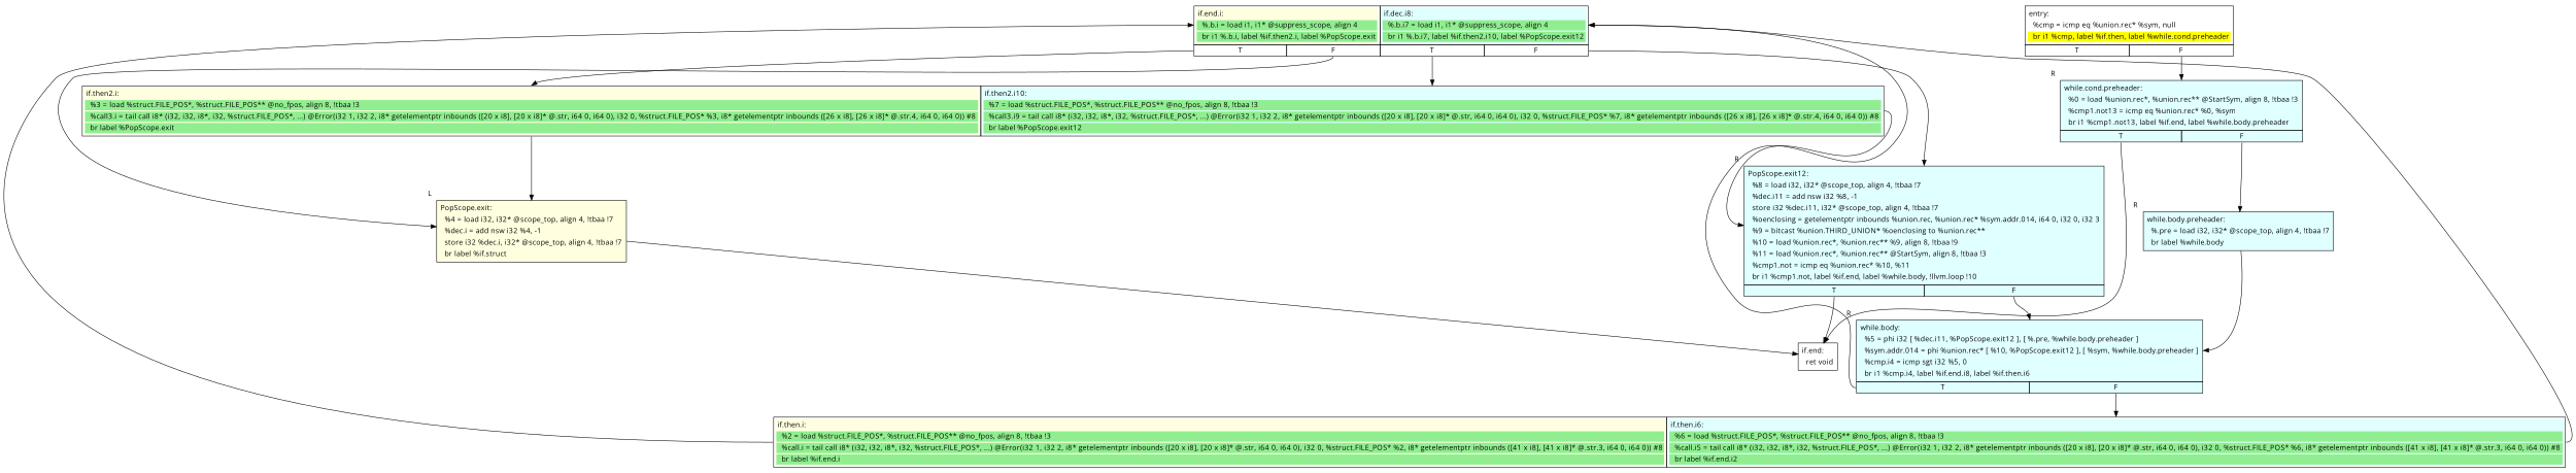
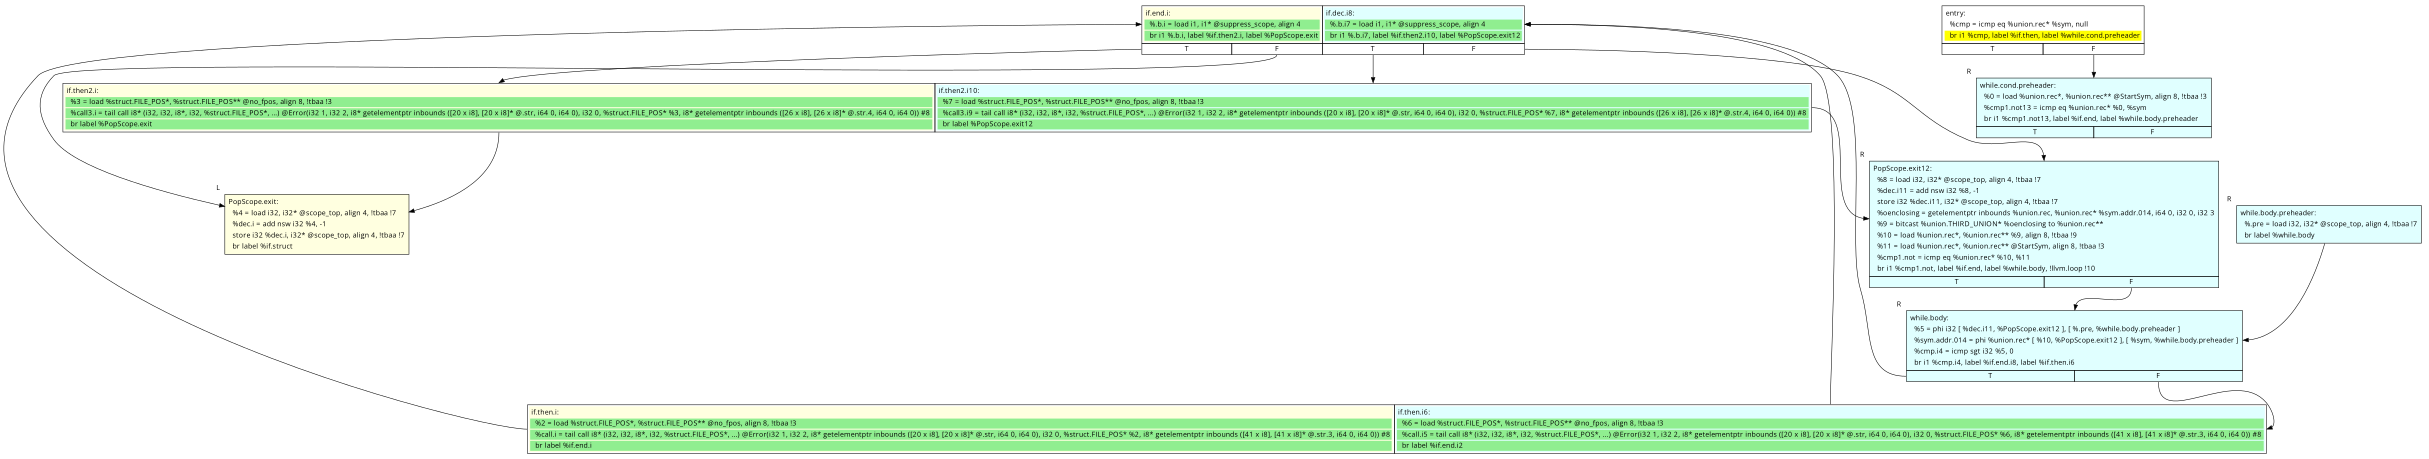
  digraph {
    fontname="Open Sans"
    node [fontname="Open Sans" shape=none]
    edge [fontname="Open Sans" headport=f tailport=fF]
    n1 [label=<<table border="0" cellspacing="0"> <tr><td port="f1" border="1" colspan="2"><table bgcolor="LightYellow" border="0"> <tr><td align="left">if.end.i:</td></tr> <tr><td bgcolor="lightgreen" align="left">  %.b.i = load i1, i1* @suppress_scope, align 4</td></tr> <tr><td bgcolor="lightgreen" align="left">  br i1 %.b.i, label %if.then2.i, label %PopScope.exit</td></tr> </table> </td> <td port="f2" border="1" colspan="2"><table bgcolor="LightCyan" border="0"> <tr><td align="left">if.dec.i8:</td></tr> <tr><td bgcolor="lightgreen" align="left">  %.b.i7 = load i1, i1* @suppress_scope, align 4</td></tr> <tr><td bgcolor="lightgreen" align="left">  br i1 %.b.i7, label %if.then2.i10, label %PopScope.exit12</td></tr> </table> </td></tr> <tr><td border="1" port="f1T">T</td><td border="1" port="f1F">F</td> <td border="1" port="f2T">T</td><td border="1" port="f2F">F</td> </tr> </table>>]
    n2 [label=<<table border="0" cellspacing="0"> <tr><td port="f1" border="1" colspan="2"><table bgcolor="LightYellow" border="0"> <tr><td align="left">if.then2.i:</td></tr> <tr><td bgcolor="lightgreen" align="left">  %3 = load %struct.FILE_POS*, %struct.FILE_POS** @no_fpos, align 8, !tbaa !3</td></tr> <tr><td bgcolor="lightgreen" align="left">  %call3.i = tail call i8* (i32, i32, i8*, i32, %struct.FILE_POS*, ...) @Error(i32 1, i32 2, i8* getelementptr inbounds ([20 x i8], [20 x i8]* @.str, i64 0, i64 0), i32 0, %struct.FILE_POS* %3, i8* getelementptr inbounds ([26 x i8], [26 x i8]* @.str.4, i64 0, i64 0)) #8</td></tr> <tr><td bgcolor="lightgreen" align="left">  br label %PopScope.exit</td></tr> </table> </td> <td port="f2" border="1" colspan="2"><table bgcolor="LightCyan" border="0"> <tr><td align="left">if.then2.i10:</td></tr> <tr><td bgcolor="lightgreen" align="left">  %7 = load %struct.FILE_POS*, %struct.FILE_POS** @no_fpos, align 8, !tbaa !3</td></tr> <tr><td bgcolor="lightgreen" align="left">  %call3.i9 = tail call i8* (i32, i32, i8*, i32, %struct.FILE_POS*, ...) @Error(i32 1, i32 2, i8* getelementptr inbounds ([20 x i8], [20 x i8]* @.str, i64 0, i64 0), i32 0, %struct.FILE_POS* %7, i8* getelementptr inbounds ([26 x i8], [26 x i8]* @.str.4, i64 0, i64 0)) #8</td></tr> <tr><td bgcolor="lightgreen" align="left">  br label %PopScope.exit12</td></tr> </table> </td></tr> </table>>]
    n3 [label=<<table  bgcolor="LightYellow"  border="0" cellspacing="0"> <tr><td port="f" border="1"><table border="0"> <tr><td align="left">PopScope.exit:</td></tr> <tr><td align="left">  %4 = load i32, i32* @scope_top, align 4, !tbaa !7</td></tr> <tr><td align="left">  %dec.i = add nsw i32 %4, -1</td></tr> <tr><td align="left">  store i32 %dec.i, i32* @scope_top, align 4, !tbaa !7</td></tr> <tr><td align="left">  br label %if.struct</td></tr> </table> </td></tr> </table>> xlabel=L]
    n4 [label=<<table  bgcolor="LightCyan"  border="0" cellspacing="0"> <tr><td port="f" border="1" colspan="2"><table border="0"> <tr><td align="left">PopScope.exit12:</td></tr> <tr><td align="left">  %8 = load i32, i32* @scope_top, align 4, !tbaa !7</td></tr> <tr><td align="left">  %dec.i11 = add nsw i32 %8, -1</td></tr> <tr><td align="left">  store i32 %dec.i11, i32* @scope_top, align 4, !tbaa !7</td></tr> <tr><td align="left">  %oenclosing = getelementptr inbounds %union.rec, %union.rec* %sym.addr.014, i64 0, i32 0, i32 3</td></tr> <tr><td align="left">  %9 = bitcast %union.THIRD_UNION* %oenclosing to %union.rec**</td></tr> <tr><td align="left">  %10 = load %union.rec*, %union.rec** %9, align 8, !tbaa !9</td></tr> <tr><td align="left">  %11 = load %union.rec*, %union.rec** @StartSym, align 8, !tbaa !3</td></tr> <tr><td align="left">  %cmp1.not = icmp eq %union.rec* %10, %11</td></tr> <tr><td align="left">  br i1 %cmp1.not, label %if.end, label %while.body, !llvm.loop !10</td></tr> </table> </td></tr> <tr><td border="1" port="fT">T</td><td border="1" port="fF">F</td></tr> </table>> xlabel=R]
-   n5 [label=<<table  border="0" cellspacing="0"> <tr><td port="f" border="1"><table border="0"> <tr><td align="left">if.end:</td></tr> <tr><td align="left">  ret void</td></tr> </table> </td></tr> </table>>]
    n6 [label=<<table  bgcolor="LightCyan"  border="0" cellspacing="0"> <tr><td port="f" border="1" colspan="2"><table border="0"> <tr><td align="left">while.body:</td></tr> <tr><td align="left">  %5 = phi i32 [ %dec.i11, %PopScope.exit12 ], [ %.pre, %while.body.preheader ]</td></tr> <tr><td align="left">  %sym.addr.014 = phi %union.rec* [ %10, %PopScope.exit12 ], [ %sym, %while.body.preheader ]</td></tr> <tr><td align="left">  %cmp.i4 = icmp sgt i32 %5, 0</td></tr> <tr><td align="left">  br i1 %cmp.i4, label %if.end.i8, label %if.then.i6</td></tr> </table> </td></tr> <tr><td border="1" port="fT">T</td><td border="1" port="fF">F</td></tr> </table>> xlabel=R]
    n7 [label=<<table border="0" cellspacing="0"> <tr><td port="f1" border="1" colspan="2"><table bgcolor="LightYellow" border="0"> <tr><td align="left">if.then.i:</td></tr> <tr><td bgcolor="lightgreen" align="left">  %2 = load %struct.FILE_POS*, %struct.FILE_POS** @no_fpos, align 8, !tbaa !3</td></tr> <tr><td bgcolor="lightgreen" align="left">  %call.i = tail call i8* (i32, i32, i8*, i32, %struct.FILE_POS*, ...) @Error(i32 1, i32 2, i8* getelementptr inbounds ([20 x i8], [20 x i8]* @.str, i64 0, i64 0), i32 0, %struct.FILE_POS* %2, i8* getelementptr inbounds ([41 x i8], [41 x i8]* @.str.3, i64 0, i64 0)) #8</td></tr> <tr><td bgcolor="lightgreen" align="left">  br label %if.end.i</td></tr> </table> </td> <td port="f2" border="1" colspan="2"><table bgcolor="LightCyan" border="0"> <tr><td align="left">if.then.i6:</td></tr> <tr><td bgcolor="lightgreen" align="left">  %6 = load %struct.FILE_POS*, %struct.FILE_POS** @no_fpos, align 8, !tbaa !3</td></tr> <tr><td bgcolor="lightgreen" align="left">  %call.i5 = tail call i8* (i32, i32, i8*, i32, %struct.FILE_POS*, ...) @Error(i32 1, i32 2, i8* getelementptr inbounds ([20 x i8], [20 x i8]* @.str, i64 0, i64 0), i32 0, %struct.FILE_POS* %6, i8* getelementptr inbounds ([41 x i8], [41 x i8]* @.str.3, i64 0, i64 0)) #8</td></tr> <tr><td bgcolor="lightgreen" align="left">  br label %if.end.i2</td></tr> </table> </td></tr> </table>>]
    n8 [label=<<table  border="0" cellspacing="0"> <tr><td port="f" border="1" colspan="2"><table border="0"> <tr><td align="left">entry:</td></tr> <tr><td align="left">  %cmp = icmp eq %union.rec* %sym, null</td></tr> <tr><td bgcolor="yellow" align="left">  br i1 %cmp, label %if.then, label %while.cond.preheader</td></tr> </table> </td></tr> <tr><td border="1" port="fT">T</td><td border="1" port="fF">F</td></tr> </table>>]
    n9 [label=<<table  bgcolor="LightCyan"  border="0" cellspacing="0"> <tr><td port="f" border="1" colspan="2"><table border="0"> <tr><td align="left">while.cond.preheader:</td></tr> <tr><td align="left">  %0 = load %union.rec*, %union.rec** @StartSym, align 8, !tbaa !3</td></tr> <tr><td align="left">  %cmp1.not13 = icmp eq %union.rec* %0, %sym</td></tr> <tr><td align="left">  br i1 %cmp1.not13, label %if.end, label %while.body.preheader</td></tr> </table> </td></tr> <tr><td border="1" port="fT">T</td><td border="1" port="fF">F</td></tr> </table>> xlabel=R]
    n10 [label=<<table  bgcolor="LightCyan"  border="0" cellspacing="0"> <tr><td port="f" border="1"><table border="0"> <tr><td align="left">while.body.preheader:</td></tr> <tr><td align="left">  %.pre = load i32, i32* @scope_top, align 4, !tbaa !7</td></tr> <tr><td align="left">  br label %while.body</td></tr> </table> </td></tr> </table>> xlabel=R]
    n1 -> n2 [headport=f1 tailport=f1T]
    n1 -> n2 [headport=f2 tailport=f2T]
    n1 -> n3 [tailport=f1F]
    n1 -> n4 [tailport=f2F]
    n2 -> n3 [tailport=f1]
    n2 -> n4 [tailport=f2]
-   n3 -> n5 [tailport=f]
-   n4 -> n5 [tailport=fT]
    n4 -> n6
    n6 -> n1 [headport=f2 tailport=fT]
    n6 -> n7 [headport=f2]
    n7 -> n1 [headport=f1 tailport=f1]
    n7 -> n1 [headport=f2 tailport=f2]
    n8 -> n9
-   n9 -> n5 [tailport=fT]
-   n9 -> n10
    n10 -> n6 [tailport=f]
  }
